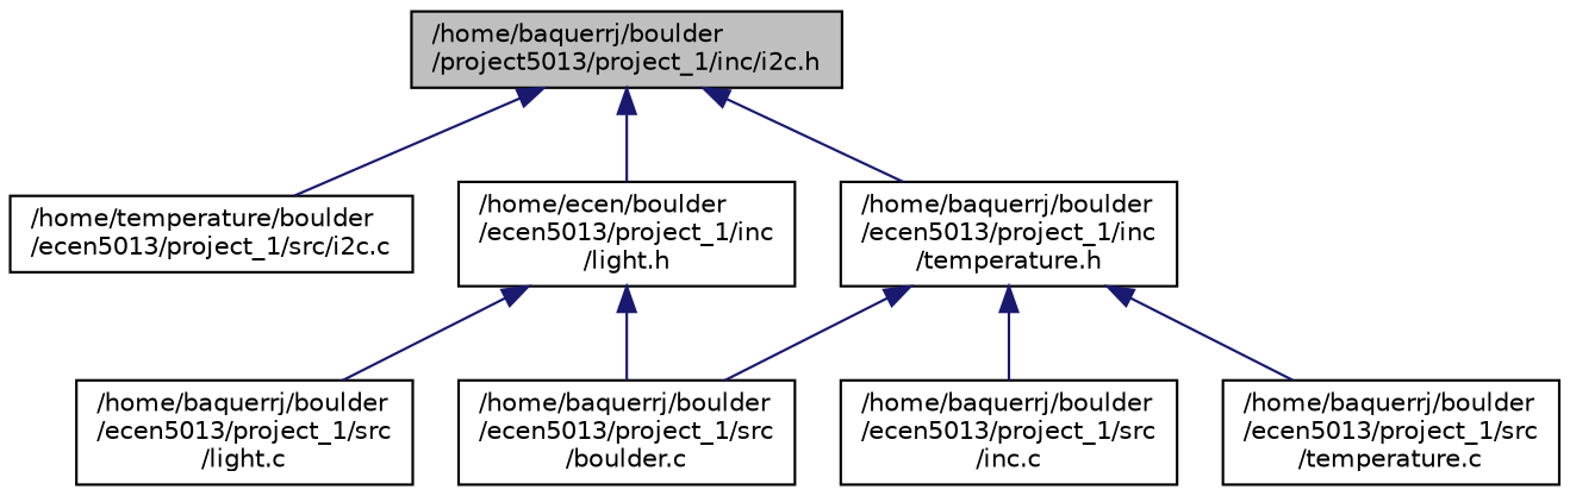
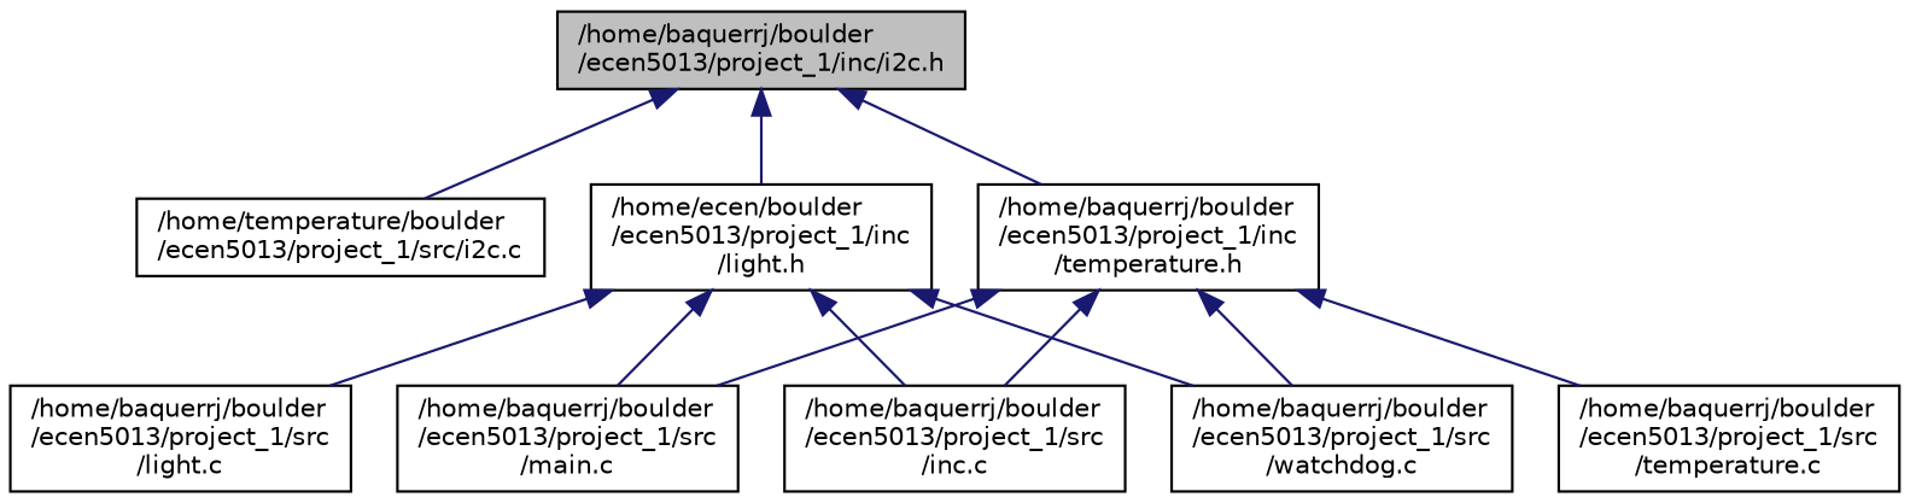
  digraph {
    node [color=black fillcolor=white fontname=Helvetica fontsize=10 shape=record style=filled]
    edge [color=midnightblue dir=back fontname=Helvetica fontsize=10 labelfontname=Helvetica labelfontsize=10 style=solid]
-   n1 [fillcolor=grey75 fontcolor=black height=0.2 label="/home/baquerrj/boulder\l/project5013/project_1/inc/i2c.h" width=0.4]
+   n1 [fillcolor=grey75 fontcolor=black height=0.2 label="/home/baquerrj/boulder\l/ecen5013/project_1/inc/i2c.h" width=0.4]
    n2 [height=0.2 label="/home/temperature/boulder\l/ecen5013/project_1/src/i2c.c" width=0.4]
    n3 [height=0.2 label="/home/ecen/boulder\l/ecen5013/project_1/inc\l/light.h" width=0.4]
    n4 [height=0.2 label="/home/baquerrj/boulder\l/ecen5013/project_1/inc\l/temperature.h" width=0.4]
    n5 [height=0.2 label="/home/baquerrj/boulder\l/ecen5013/project_1/src\l/light.c" width=0.4]
-   n6 [height=0.2 label="/home/baquerrj/boulder\l/ecen5013/project_1/src\l/boulder.c" width=0.4]
+   n6 [height=0.2 label="/home/baquerrj/boulder\l/ecen5013/project_1/src\l/main.c" width=0.4]
    n7 [height=0.2 label="/home/baquerrj/boulder\l/ecen5013/project_1/src\l/inc.c" width=0.4]
+   n8 [height=0.2 label="/home/baquerrj/boulder\l/ecen5013/project_1/src\l/watchdog.c" width=0.4]
    n9 [height=0.2 label="/home/baquerrj/boulder\l/ecen5013/project_1/src\l/temperature.c" width=0.4]
    n1 -> n2
    n1 -> n3
    n1 -> n4
    n3 -> n5
    n3 -> n6
+   n3 -> n7
+   n3 -> n8
    n4 -> n6
    n4 -> n7
+   n4 -> n8
    n4 -> n9
  }
